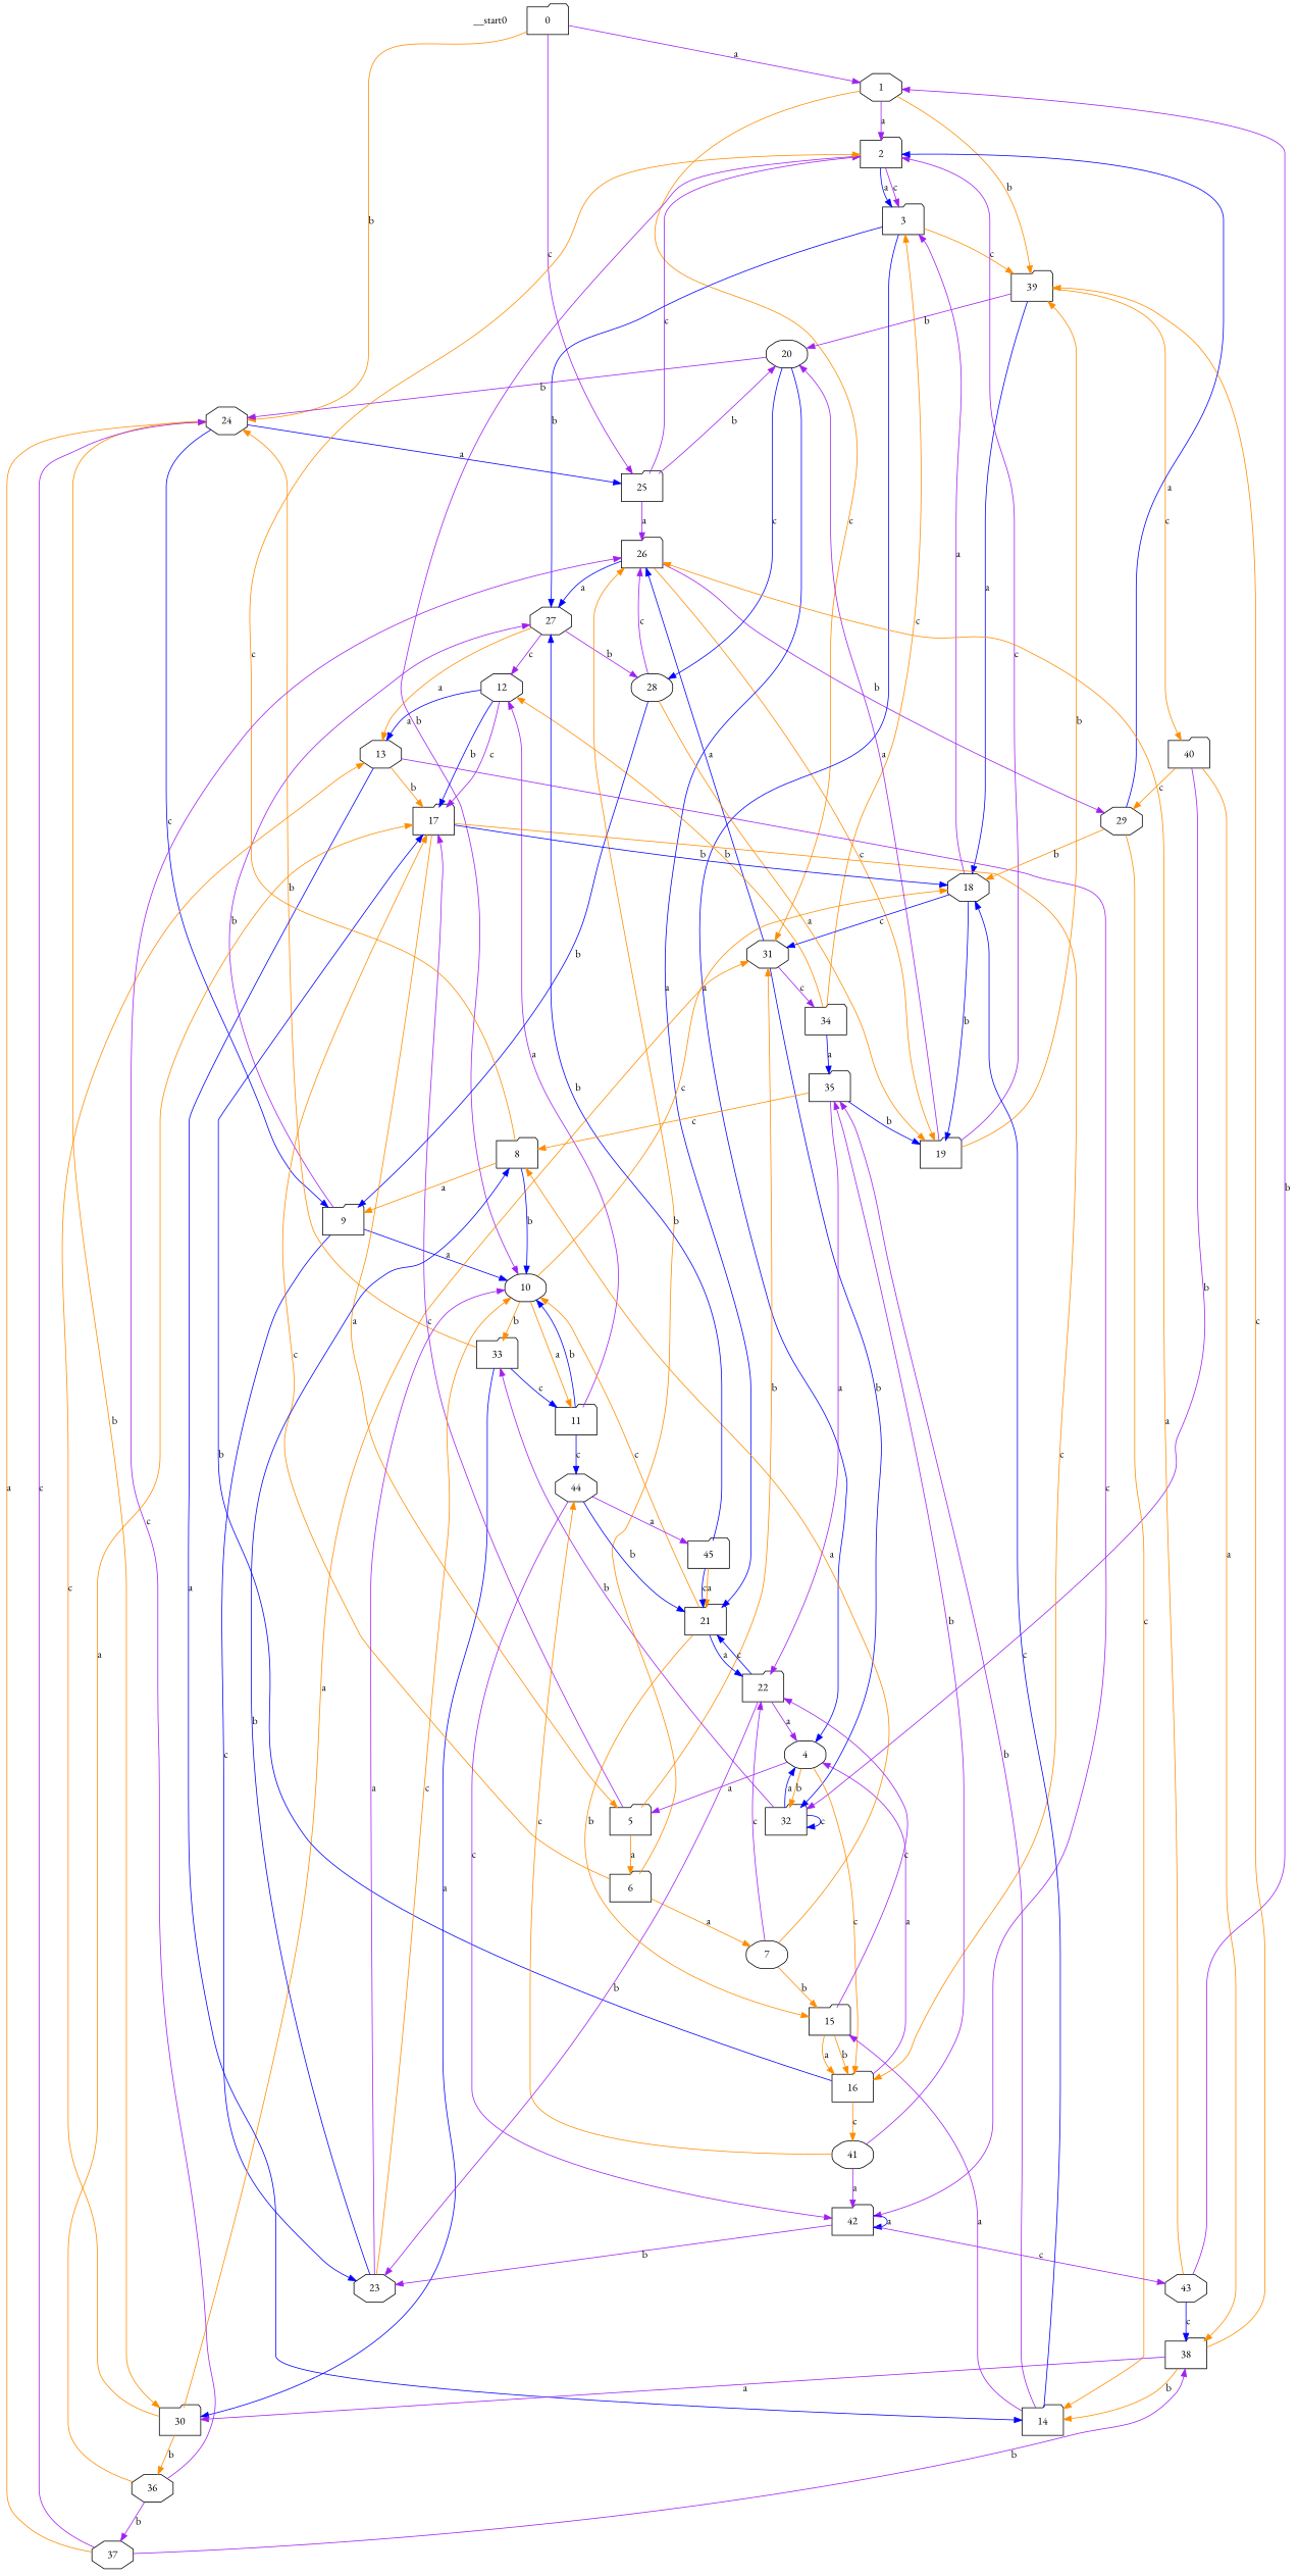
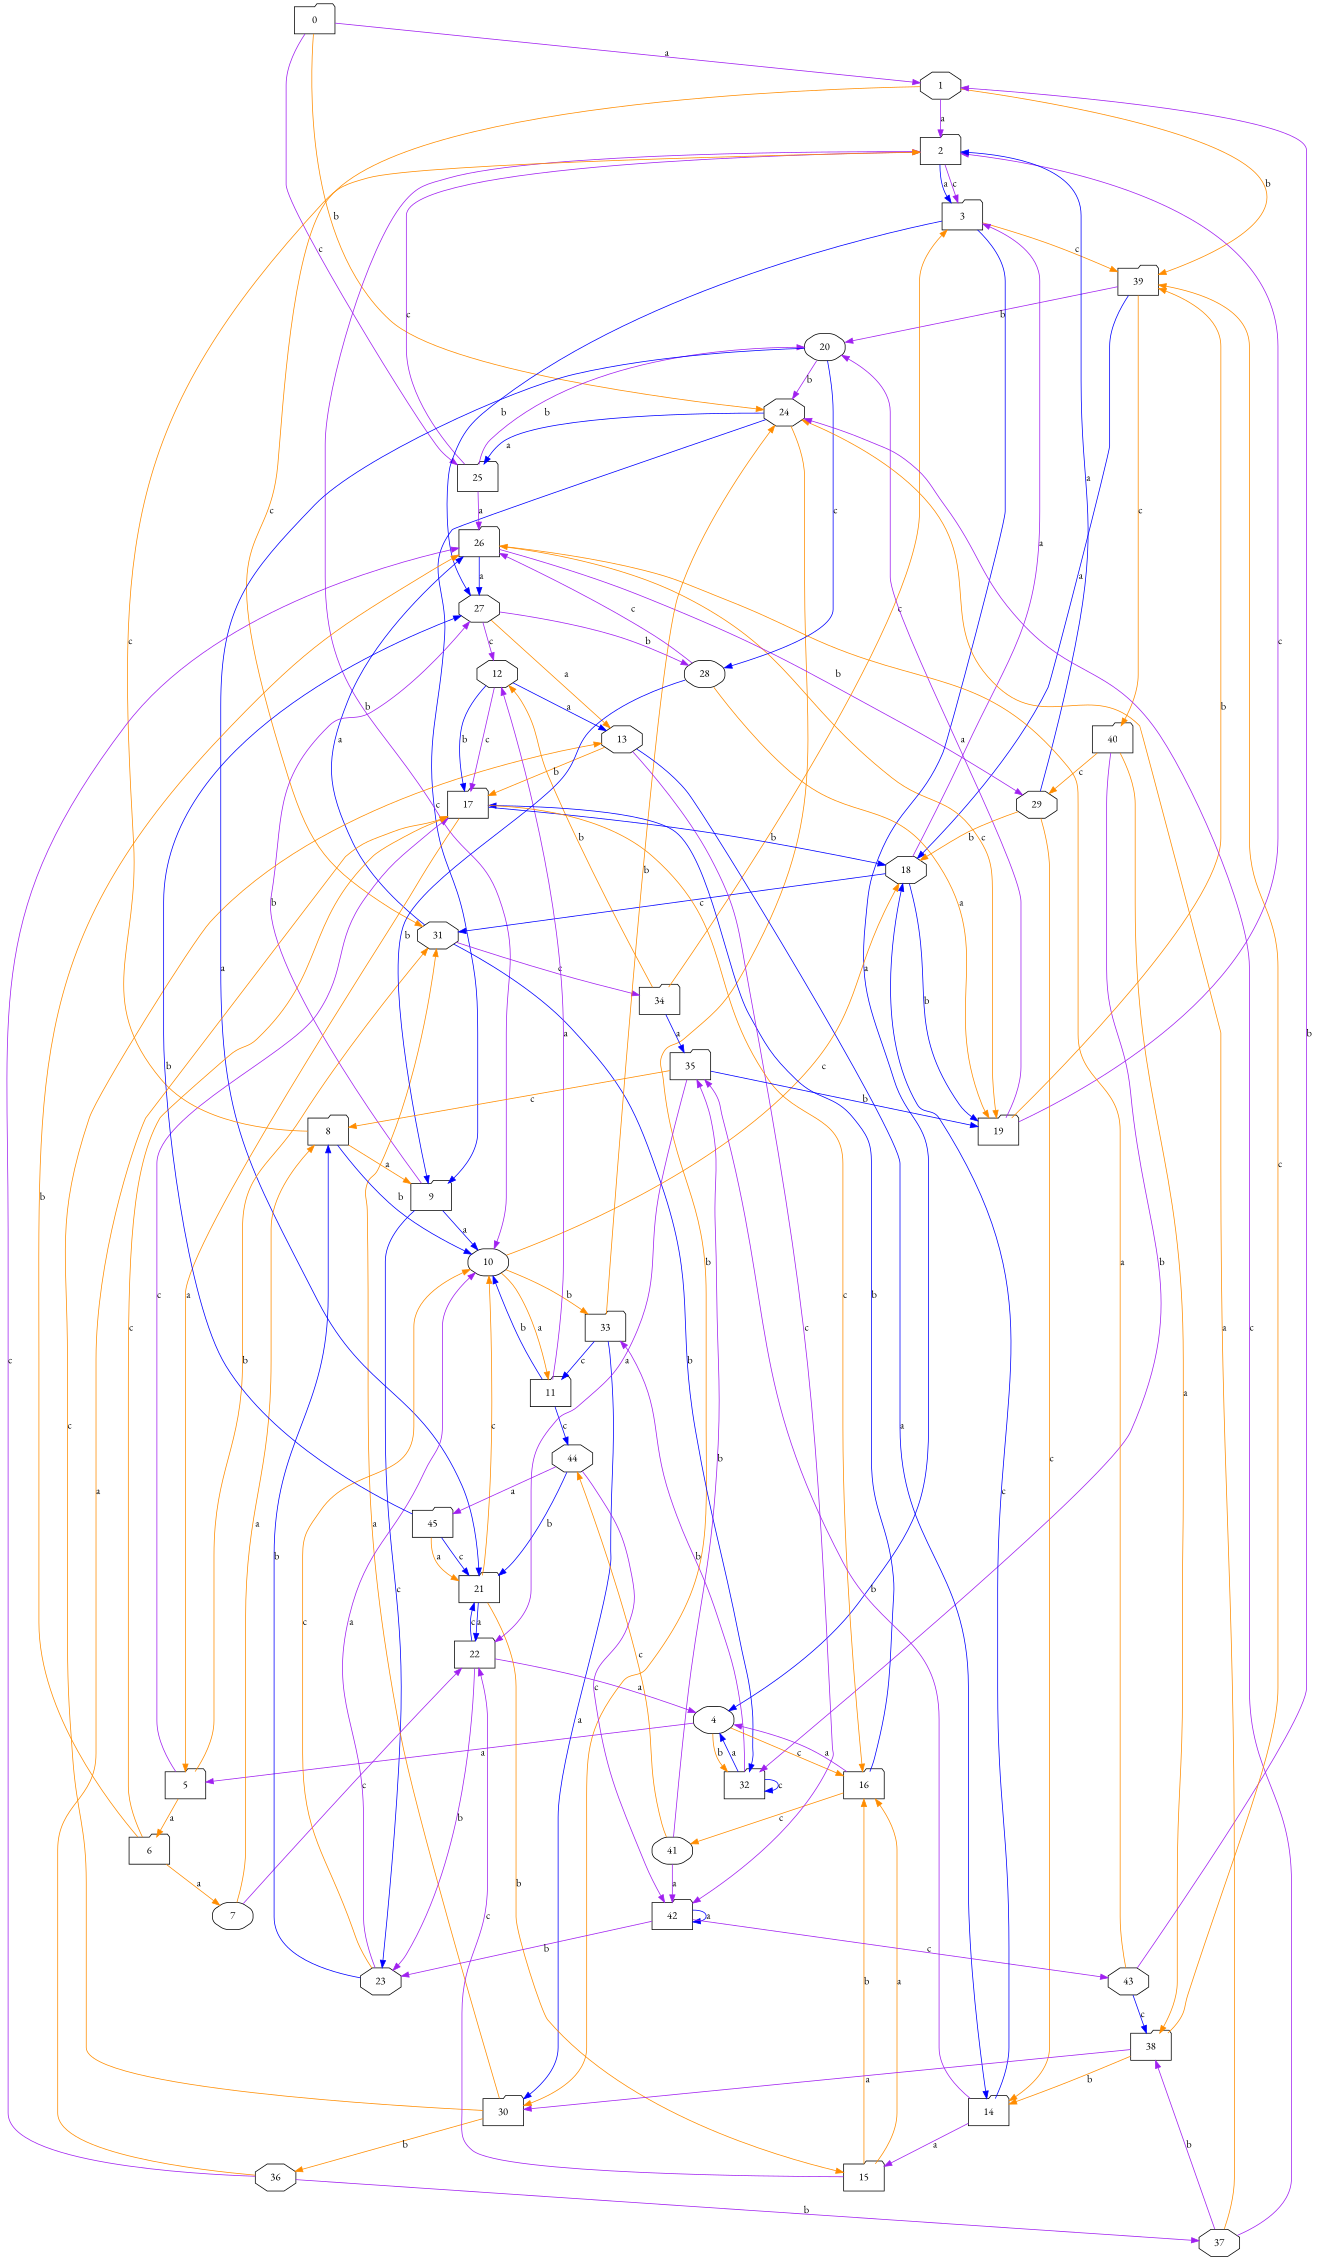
  digraph {
    fontname="EB Garamond"
    rankdir=TB
    node [fontname="EB Garamond" shape=folder color=black fillcolor=white style=filled]
    edge [color=darkorange fontname="EB Garamond"]
-   __start0 [shape=none color="" fillcolor="" style=""]
    n2 [label=0 style="rounded,filled"]
    n3 [label=1 shape=octagon]
    n4 [label=24 shape=octagon]
    n5 [label=25 style="rounded,filled"]
    n6 [label=2]
    n7 [label=31 shape=octagon]
    n8 [label=39 style="rounded,filled"]
    n9 [label=9]
    n10 [label=30]
    n11 [label=26 style="rounded,filled"]
    n12 [label=20 shape=octagon style="rounded,filled"]
    n13 [label=3]
    n14 [label=10 shape=octagon style="rounded,filled"]
    n15 [label=32 style="rounded,filled"]
    n16 [label=34 style="rounded,filled"]
    n17 [label=18 shape=octagon]
    n18 [label=40]
    n19 [label=4 shape=octagon style="rounded,filled"]
    n20 [label=27 shape=octagon]
    n21 [label=11]
    n22 [label=33]
    n23 [label=5 style="rounded,filled"]
    n24 [label=16]
    n25 [label=12 shape=octagon]
    n26 [label=13 shape=octagon]
    n27 [label=28 shape=octagon style="rounded,filled"]
    n28 [label=6 style="rounded,filled"]
    n29 [label=17]
    n30 [label=41 shape=octagon style="rounded,filled"]
    n31 [label=7 shape=octagon style="rounded,filled"]
    n32 [label=8]
    n33 [label=15]
    n34 [label=22 style="rounded,filled"]
    n35 [label=19]
    n36 [label=29 shape=octagon]
    n37 [label=23 shape=octagon]
    n38 [label=21 style="rounded,filled"]
    n39 [label=44 shape=octagon]
    n40 [label=42]
    n41 [label=45]
    n42 [label=14 style="rounded,filled"]
    n43 [label=35]
    n44 [label=43 shape=octagon]
    n45 [label=36 shape=octagon]
    n46 [label=37 shape=octagon]
    n47 [label=38 style="rounded,filled"]
    n2 -> n3 [color=purple label=a]
    n2 -> n4 [label=b]
    n2 -> n5 [color=purple label=c]
    n3 -> n6 [color=purple label=a]
    n3 -> n7 [label=c]
    n3 -> n8 [label=b]
    n4 -> n5 [color=blue label=a]
    n4 -> n9 [color=blue label=c]
    n4 -> n10 [label=b]
    n5 -> n6 [color=purple label=c]
    n5 -> n11 [color=purple label=a]
    n5 -> n12 [color=purple label=b]
    n6 -> n13 [color=blue label=a]
    n6 -> n13 [color=purple label=c]
    n6 -> n14 [color=purple label=b]
    n7 -> n11 [color=blue label=a]
    n7 -> n15 [color=blue label=b]
    n7 -> n16 [color=purple label=c]
    n8 -> n12 [color=purple label=b]
    n8 -> n17 [color=blue label=a]
    n8 -> n18 [label=c]
    n9 -> n14 [color=blue label=a]
    n9 -> n20 [color=purple label=b]
    n9 -> n37 [color=blue label=c]
    n10 -> n7 [label=a]
    n10 -> n26 [label=c]
    n10 -> n45 [label=b]
    n11 -> n20 [color=blue label=a]
    n11 -> n35 [label=c]
    n11 -> n36 [color=purple label=b]
    n12 -> n4 [color=purple label=b]
    n12 -> n27 [color=blue label=c]
    n12 -> n38 [color=blue label=a]
    n13 -> n8 [label=c]
    n13 -> n19 [color=blue label=a]
    n13 -> n20 [color=blue label=b]
    n14 -> n17 [label=c]
    n14 -> n21 [label=a]
    n14 -> n22 [label=b]
    n15 -> n15 [color=blue label=c]
    n15 -> n19 [color=blue label=a]
    n15 -> n22 [color=purple label=b]
    n16 -> n13 [label=c]
    n16 -> n25 [label=b]
    n16 -> n43 [color=blue label=a]
    n17 -> n7 [color=blue label=c]
    n17 -> n13 [color=purple label=a]
    n17 -> n35 [color=blue label=b]
    n18 -> n15 [color=purple label=b]
    n18 -> n36 [label=c]
    n18 -> n47 [label=a]
    n19 -> n15 [label=b]
    n19 -> n23 [color=purple label=a]
    n19 -> n24 [label=c]
    n20 -> n25 [color=purple label=c]
    n20 -> n26 [label=a]
    n20 -> n27 [color=purple label=b]
    n21 -> n14 [color=blue label=b]
    n21 -> n25 [color=purple label=a]
    n21 -> n39 [color=blue label=c]
    n22 -> n4 [label=b]
    n22 -> n10 [color=blue label=a]
    n22 -> n21 [color=blue label=c]
    n23 -> n7 [label=b]
    n23 -> n28 [label=a]
    n23 -> n29 [color=purple label=c]
    n24 -> n19 [color=purple label=a]
    n24 -> n29 [color=blue label=b]
    n24 -> n30 [label=c]
    n25 -> n26 [color=blue label=a]
    n25 -> n29 [color=blue label=b]
    n25 -> n29 [color=purple label=c]
    n26 -> n29 [label=b]
    n26 -> n40 [color=purple label=c]
    n26 -> n42 [color=blue label=a]
    n27 -> n9 [color=blue label=b]
    n27 -> n11 [color=purple label=c]
    n27 -> n35 [label=a]
    n28 -> n11 [label=b]
    n28 -> n29 [label=c]
    n28 -> n31 [label=a]
    n29 -> n17 [color=blue label=b]
    n29 -> n23 [label=a]
    n29 -> n24 [label=c]
    n30 -> n39 [label=c]
    n30 -> n40 [color=purple label=a]
    n30 -> n43 [color=purple label=b]
    n31 -> n32 [label=a]
-   n31 -> n33 [label=b]
    n31 -> n34 [color=purple label=c]
    n32 -> n6 [label=c]
    n32 -> n9 [label=a]
    n32 -> n14 [color=blue label=b]
    n33 -> n24 [label=a]
    n33 -> n24 [label=b]
    n33 -> n34 [color=purple label=c]
    n34 -> n19 [color=purple label=a]
    n34 -> n37 [color=purple label=b]
    n34 -> n38 [color=blue label=c]
    n35 -> n6 [color=purple label=c]
    n35 -> n8 [label=b]
    n35 -> n12 [color=purple label=a]
    n36 -> n6 [color=blue label=a]
    n36 -> n17 [label=b]
    n36 -> n42 [label=c]
    n37 -> n14 [color=purple label=a]
    n37 -> n14 [label=c]
    n37 -> n32 [color=blue label=b]
    n38 -> n14 [label=c]
    n38 -> n33 [label=b]
    n38 -> n34 [color=blue label=a]
    n39 -> n38 [color=blue label=b]
    n39 -> n40 [color=purple label=c]
    n39 -> n41 [color=purple label=a]
    n40 -> n37 [color=purple label=b]
    n40 -> n40 [color=blue label=a]
    n40 -> n44 [color=purple label=c]
    n41 -> n20 [color=blue label=b]
    n41 -> n38 [label=a]
    n41 -> n38 [color=blue label=c]
    n42 -> n17 [color=blue label=c]
    n42 -> n33 [color=purple label=a]
    n42 -> n43 [color=purple label=b]
    n43 -> n32 [label=c]
    n43 -> n34 [color=purple label=a]
    n43 -> n35 [color=blue label=b]
    n44 -> n3 [color=purple label=b]
    n44 -> n11 [label=a]
    n44 -> n47 [color=blue label=c]
    n45 -> n11 [color=purple label=c]
    n45 -> n29 [label=a]
    n45 -> n46 [color=purple label=b]
    n46 -> n4 [label=a]
    n46 -> n4 [color=purple label=c]
    n46 -> n47 [color=purple label=b]
    n47 -> n8 [label=c]
    n47 -> n10 [color=purple label=a]
    n47 -> n42 [label=b]
  }
